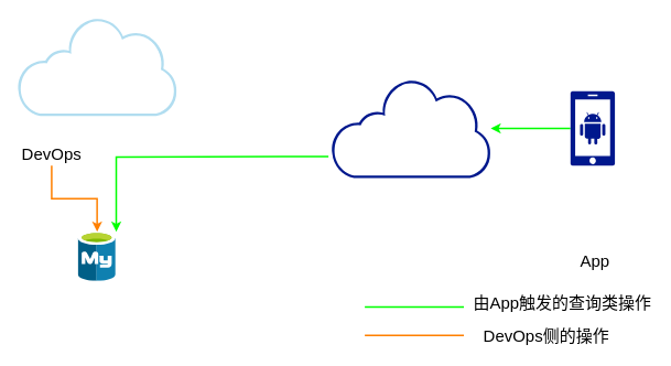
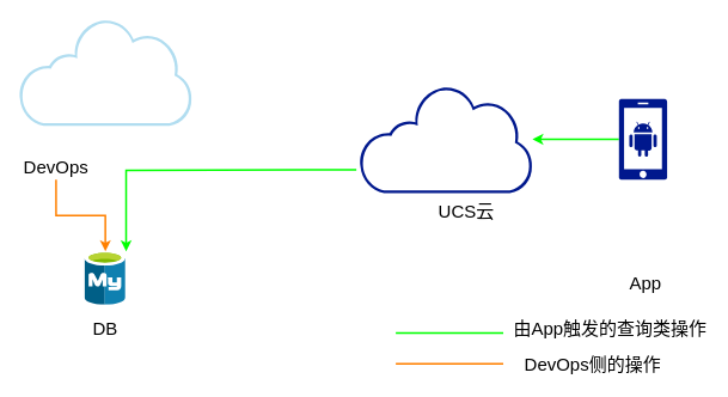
  <mxCell id="0" />
  <mxCell id="1" parent="0" />
  <mxCell id="2" value="" style="image;sketch=0;aspect=fixed;html=1;points=[];align=center;fontSize=20;image=img/lib/mscae/Azure_Database_for_MySQL_servers.svg;" parent="1" vertex="1"><mxGeometry x="93.98" y="280" width="45.6" height="60" as="geometry" /></mxCell>
  <mxCell id="3" style="edgeStyle=orthogonalEdgeStyle;rounded=0;orthogonalLoop=1;jettySize=auto;html=1;exitX=0;exitY=0.5;exitDx=0;exitDy=0;exitPerimeter=0;strokeColor=#00FF00;fontSize=20;strokeWidth=2;" parent="1" source="4" target="7" edge="1"><mxGeometry relative="1" as="geometry" /></mxCell>
  <mxCell id="4" value="" style="sketch=0;aspect=fixed;pointerEvents=1;shadow=0;dashed=0;html=1;strokeColor=none;labelPosition=center;verticalLabelPosition=bottom;verticalAlign=top;align=center;fillColor=#00188D;shape=mxgraph.mscae.enterprise.android_phone;fontSize=20;" parent="1" vertex="1"><mxGeometry x="690" y="110" width="54" height="90" as="geometry" /></mxCell>
  <mxCell id="5" style="edgeStyle=orthogonalEdgeStyle;rounded=0;orthogonalLoop=1;jettySize=auto;html=1;exitX=0.5;exitY=1;exitDx=0;exitDy=0;strokeColor=#FF8000;fontSize=20;strokeWidth=2;" parent="1" source="9" target="2" edge="1"><mxGeometry relative="1" as="geometry"><mxPoint x="117" y="190" as="sourcePoint" /></mxGeometry></mxCell>
  <mxCell id="6" value="" style="sketch=0;aspect=fixed;pointerEvents=1;shadow=0;dashed=0;html=1;strokeColor=none;labelPosition=center;verticalLabelPosition=bottom;verticalAlign=top;align=center;fillColor=#b1ddf0;shape=mxgraph.mscae.enterprise.internet_hollow;fontSize=20;" parent="1" vertex="1"><mxGeometry x="20" y="20" width="193.55" height="120" as="geometry" /></mxCell>
  <mxCell id="7" value="" style="sketch=0;aspect=fixed;pointerEvents=1;shadow=0;dashed=0;html=1;strokeColor=none;labelPosition=center;verticalLabelPosition=bottom;verticalAlign=top;align=center;fillColor=#00188D;shape=mxgraph.mscae.enterprise.internet_hollow;fontSize=20;" parent="1" vertex="1"><mxGeometry x="400" y="95" width="193.55" height="120" as="geometry" /></mxCell>
+ <mxCell id="8" value="UCS云" style="text;html=1;align=center;verticalAlign=middle;whiteSpace=wrap;rounded=0;fontSize=20;" parent="1" vertex="1"><mxGeometry x="480" y="220" width="80" height="30" as="geometry" /></mxCell>
  <mxCell id="9" value="DevOps" style="text;html=1;align=center;verticalAlign=middle;whiteSpace=wrap;rounded=0;fontSize=20;" parent="1" vertex="1"><mxGeometry x="31.78" y="170" width="60" height="30" as="geometry" /></mxCell>
+ <mxCell id="10" value="DB" style="text;html=1;align=center;verticalAlign=middle;whiteSpace=wrap;rounded=0;fontSize=20;" parent="1" vertex="1"><mxGeometry x="86.78" y="350" width="60" height="30" as="geometry" /></mxCell>
  <mxCell id="11" style="edgeStyle=orthogonalEdgeStyle;rounded=0;orthogonalLoop=1;jettySize=auto;html=1;entryX=1.009;entryY=0;entryDx=0;entryDy=0;entryPerimeter=0;strokeColor=#00FF00;fontSize=20;strokeWidth=2;" parent="1" target="2" edge="1"><mxGeometry relative="1" as="geometry"><mxPoint x="397" y="189" as="sourcePoint" /></mxGeometry></mxCell>
  <mxCell id="12" value="App" style="text;html=1;align=center;verticalAlign=middle;whiteSpace=wrap;rounded=0;fontSize=20;" parent="1" vertex="1"><mxGeometry x="690" y="300" width="60" height="30" as="geometry" /></mxCell>
  <mxCell id="13" value="" style="endArrow=none;html=1;rounded=0;strokeColor=#00FF00;fontSize=20;strokeWidth=2;" parent="1" edge="1"><mxGeometry width="50" height="50" relative="1" as="geometry"><mxPoint x="441" y="371" as="sourcePoint" /><mxPoint x="561" y="371" as="targetPoint" /></mxGeometry></mxCell>
  <mxCell id="14" value="" style="endArrow=none;html=1;rounded=0;strokeColor=#FF8000;fontSize=20;strokeWidth=2;" parent="1" edge="1"><mxGeometry width="50" height="50" relative="1" as="geometry"><mxPoint x="441" y="405.58" as="sourcePoint" /><mxPoint x="561" y="405.58" as="targetPoint" /></mxGeometry></mxCell>
  <mxCell id="15" value="由App触发的查询类操作" style="text;html=1;align=center;verticalAlign=middle;whiteSpace=wrap;rounded=0;fontSize=20;" parent="1" vertex="1"><mxGeometry x="571" y="351" width="219" height="30" as="geometry" /></mxCell>
  <mxCell id="16" value="DevOps侧的操作" style="text;html=1;align=center;verticalAlign=middle;whiteSpace=wrap;rounded=0;fontSize=20;" parent="1" vertex="1"><mxGeometry x="571" y="391" width="180" height="30" as="geometry" /></mxCell>
